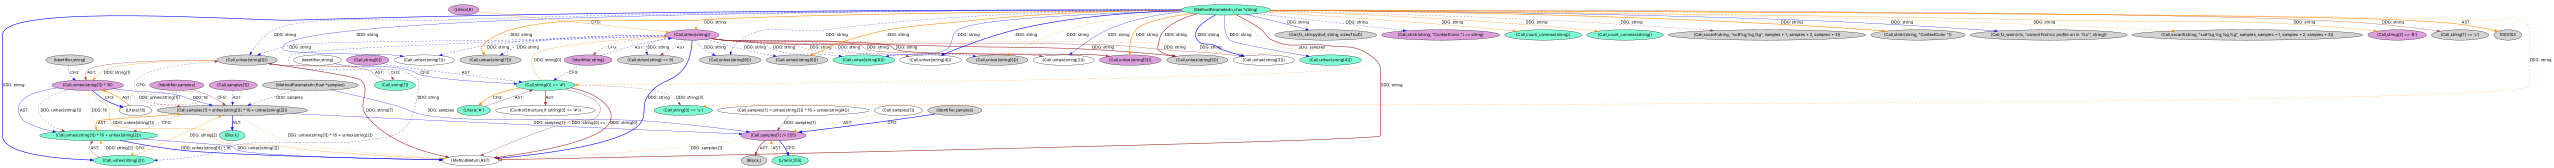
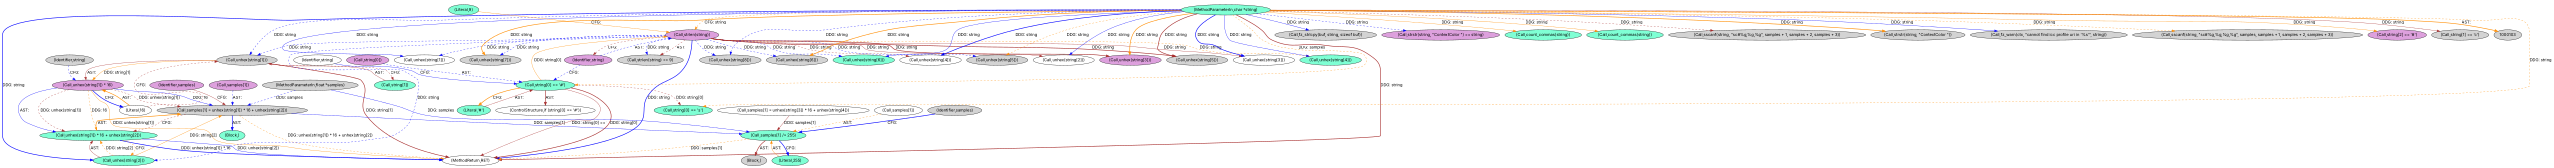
  digraph {
    fontname=Inter
    node [fillcolor=lightgrey fontname=Inter style=filled]
    edge [color=blue fontname=Inter style=dashed]
    n1 [label="(Call,unhex(string[1]))"]
    n2 [fillcolor=plum label="(Call,unhex(string[1]) * 16)"]
    n3 [fillcolor=aquamarine label="(Call,string[1])"]
    n4 [fillcolor=white label="(MethodReturn,RET)"]
    n5 [label="(Call,samples[1] = unhex(string[1]) * 16 + unhex(string[2]))"]
    n6 [fillcolor=aquamarine label="(Call,unhex(string[1]) * 16 + unhex(string[2]))"]
    n7 [fillcolor=white label="(Literal,16)"]
    n8 [fillcolor=plum label="(Call,strlen(string))"]
    n9 [fillcolor=white label="(Call,unhex(string[1]))"]
    n10 [label="(Call,unhex(string[6]))"]
    n11 [fillcolor=plum label="(Identifier,string)"]
    n12 [fillcolor=aquamarine label="(Call,unhex(string[2]))"]
    n13 [fillcolor=white label="(Call,unhex(string[4]))"]
    n14 [fillcolor=plum label="(Call,unhex(string[3]))"]
    n15 [fillcolor=white label="(Call,unhex(string[3]))"]
    n16 [label="(Call,unhex(string[7]))"]
    n17 [label="(Call,unhex(string[8]))"]
    n18 [label="(Call,strlen(string) == 9)"]
    n19 [fillcolor=aquamarine label="(Call,unhex(string[6]))"]
    n20 [label="(Call,unhex(string[5]))"]
    n21 [fillcolor=white label="(Call,unhex(string[2]))"]
    n22 [label="(Call,unhex(string[5]))"]
    n23 [fillcolor=aquamarine label="(Call,unhex(string[4]))"]
    n24 [fillcolor=aquamarine label="(Call,string[0] == '#')"]
    n25 [fillcolor=aquamarine label="(Literal,'#')"]
    n26 [fillcolor=white label="(ControlStructure,if (string[0] == '#'))"]
    n27 [fillcolor=aquamarine label="(Call,string[0] == 's')"]
    n28 [fillcolor=aquamarine label="(MethodParameterIn,char *string)"]
    n29 [label="(Call,fz_strlcpy(buf, string, sizeof buf))"]
    n30 [fillcolor=plum label="(Call,strstr(string, \"ContextColor \") == string)"]
    n31 [fillcolor=aquamarine label="(Call,count_commas(string))"]
    n32 [fillcolor=aquamarine label="(Call,count_commas(string))"]
    n33 [label="(Call,sscanf(string, \"sc#%g,%g,%g\", samples + 1, samples + 2, samples + 3))"]
    n34 [label="(Call,strstr(string, \"ContextColor \"))"]
    n35 [label="(Call,fz_warn(ctx, \"cannot find icc profile uri in '%s'\", string))"]
    n36 [label="(Call,sscanf(string, \"sc#%g,%g,%g,%g\", samples, samples + 1, samples + 2, samples + 3))"]
    n37 [fillcolor=plum label="(Call,string[2] == '#')"]
    n38 [label="(Call,string[1] == 'c')"]
    1000103
-   n40 [fillcolor=plum label="(Call,samples[1] /= 255)"]
+   n40 [fillcolor=aquamarine label="(Call,samples[1] /= 255)"]
    n41 [fillcolor=aquamarine label="(Block,)"]
    n42 [label="(Block,)"]
    n43 [fillcolor=aquamarine label="(Literal,255)"]
    n44 [fillcolor=plum label="(Call,samples[1])"]
    n45 [fillcolor=white label="(Identifier,string)"]
    n46 [label="(Identifier,string)"]
    n47 [fillcolor=plum label="(Identifier,samples)"]
    n48 [fillcolor=white label="(Call,samples[1] = unhex(string[3]) * 16 + unhex(string[4]))"]
    n49 [label="(MethodParameterIn,float *samples)"]
-   n50 [fillcolor=plum label="(Literal,9)"]
+   n50 [fillcolor=aquamarine label="(Literal,9)"]
    n51 [fillcolor=white label="(Call,samples[1])"]
    n52 [fillcolor=plum label="(Call,string[0])"]
    n53 [label="(Identifier,samples)"]
    n1 -> n2 [color=brown label="AST: " style=solid]
    n1 -> n2 [color=darkorange label="DDG: string[1]" style=solid]
    n1 -> n3 [color=brown label="CFG: "]
    n1 -> n4 [color=brown label="DDG: string[1]" style=bold]
    n2 -> n4 [color=darkorange label="DDG: unhex(string[1])" style=solid]
    n2 -> n5 [color=brown label="DDG: unhex(string[1])"]
    n2 -> n5 [label="DDG: 16" style=solid]
    n2 -> n6 [label="AST: " style=solid]
    n2 -> n6 [color=brown label="DDG: unhex(string[1])"]
    n2 -> n6 [color=darkorange label="DDG: 16"]
    n2 -> n7 [label="CFG: " style=bold]
    n3 -> n1 [color=brown label="AST: " style=solid]
    n5 -> n4 [color=darkorange label="DDG: unhex(string[1]) * 16 + unhex(string[2])"]
    n5 -> n6 [color=brown label="CFG: "]
    n5 -> n40 [label="DDG: samples[1]" style=solid]
    n5 -> n41 [label="AST: " style=bold]
    n6 -> n4 [label="DDG: unhex(string[1]) * 16" style=bold]
    n6 -> n4 [label="DDG: unhex(string[2])" style=solid]
    n6 -> n5 [color=darkorange label="AST: " style=bold]
    n6 -> n12 [color=darkorange label="CFG: "]
    n7 -> n1 [color=brown label="CFG: "]
    n7 -> n2 [color=darkorange label="AST: " style=bold]
    n8 -> n1 [label="DDG: string"]
    n8 -> n4 [label="DDG: string" style=bold]
    n8 -> n9 [label="DDG: string"]
    n8 -> n10 [label="DDG: string"]
    n8 -> n11 [color=brown label="CFG: "]
    n8 -> n12 [label="DDG: string"]
    n8 -> n13 [color=brown label="DDG: string"]
    n8 -> n14 [color=brown label="DDG: string" style=bold]
    n8 -> n15 [color=brown label="DDG: string" style=solid]
    n8 -> n16 [label="DDG: string"]
    n8 -> n17 [label="DDG: string"]
    n8 -> n18 [color=brown label="AST: "]
    n8 -> n18 [label="DDG: string"]
    n8 -> n19 [label="DDG: string"]
    n8 -> n20 [label="DDG: string"]
    n8 -> n21 [color=brown label="DDG: string" style=solid]
    n8 -> n22 [color=brown label="DDG: string" style=bold]
    n8 -> n23 [color=darkorange label="DDG: string"]
    n11 -> n8 [label="AST: "]
    n11 -> n24 [label="CFG: "]
    n12 -> n5 [color=darkorange label="DDG: string[2]" style=solid]
    n12 -> n6 [color=brown label="AST: " style=solid]
    n12 -> n6 [color=darkorange label="DDG: string[2]"]
    n24 -> n4 [color=brown label="DDG: string[0] == '" style=solid]
    n24 -> n4 [color=brown label="DDG: string[0]" style=bold]
    n24 -> n8 [color=darkorange label="DDG: string[0]" style=solid]
    n24 -> n25 [color=darkorange label="CFG: " style=bold]
    n24 -> n26 [color=brown label="AST: " style=bold]
    n24 -> n27 [color=brown label="DDG: string[0]"]
    n25 -> n24 [color=brown label="AST: " style=solid]
    n28 -> n1 [label="DDG: string"]
    n28 -> n4 [color=brown label="DDG: string" style=bold]
-   n28 -> n8 [color=darkorange label="DDG: string"]
+   n28 -> n8 [color=darkorange label="CFG: string"]
    n28 -> n9 [label="DDG: string" style=solid]
    n28 -> n10 [color=darkorange label="DDG: string" style=bold]
    n28 -> n12 [label="DDG: string" style=bold]
    n28 -> n13 [label="DDG: string" style=bold]
    n28 -> n14 [color=darkorange label="DDG: string" style=bold]
    n28 -> n15 [label="DDG: string" style=bold]
    n28 -> n16 [color=darkorange label="DDG: string" style=bold]
    n28 -> n17 [label="DDG: string"]
    n28 -> n19 [label="DDG: string" style=solid]
    n28 -> n20 [color=darkorange label="DDG: string"]
    n28 -> n21 [label="DDG: string" style=solid]
    n28 -> n22 [color=brown label="DDG: string" style=bold]
    n28 -> n23 [label="DDG: string" style=solid]
    n28 -> n24 [color=darkorange label="DDG: samples"]
    n28 -> n27 [color=darkorange label="DDG: string"]
    n28 -> n29 [label="DDG: string" style=solid]
    n28 -> n30 [label="DDG: string"]
    n28 -> n31 [color=darkorange label="DDG: string" style=solid]
    n28 -> n32 [color=darkorange label="DDG: string" style=solid]
    n28 -> n33 [color=brown label="DDG: string"]
    n28 -> n34 [color=darkorange label="DDG: string" style=bold]
    n28 -> n35 [label="DDG: string" style=solid]
    n28 -> n36 [color=darkorange label="DDG: string"]
    n28 -> n37 [color=darkorange label="DDG: string" style=solid]
    n28 -> n38 [color=brown label="DDG: string" style=solid]
    n28 -> 1000103 [color=darkorange label="AST: " style=bold]
    n40 -> n4 [color=darkorange label="DDG: samples[1]"]
    n40 -> n42 [color=brown label="AST: " style=bold]
    n40 -> n43 [label="CFG: " style=bold]
    n43 -> n40 [color=darkorange label="AST: " style=solid]
    n44 -> n5 [label="AST: "]
    n45 -> n24 [label="CFG: " style=solid]
    n46 -> n2 [label="CFG: "]
    n47 -> n5 [color=brown label="CFG: " style=solid]
    n48 -> n40 [color=brown label="DDG: samples[1]" style=solid]
    n49 -> n5 [label="DDG: samples"]
    n49 -> n40 [label="DDG: samples" style=solid]
    n50 -> n8 [color=darkorange label="CFG: " style=solid]
    n51 -> n40 [color=darkorange label="AST: "]
    n52 -> n24 [label="AST: "]
    n53 -> n40 [label="CFG: " style=bold]
  }
